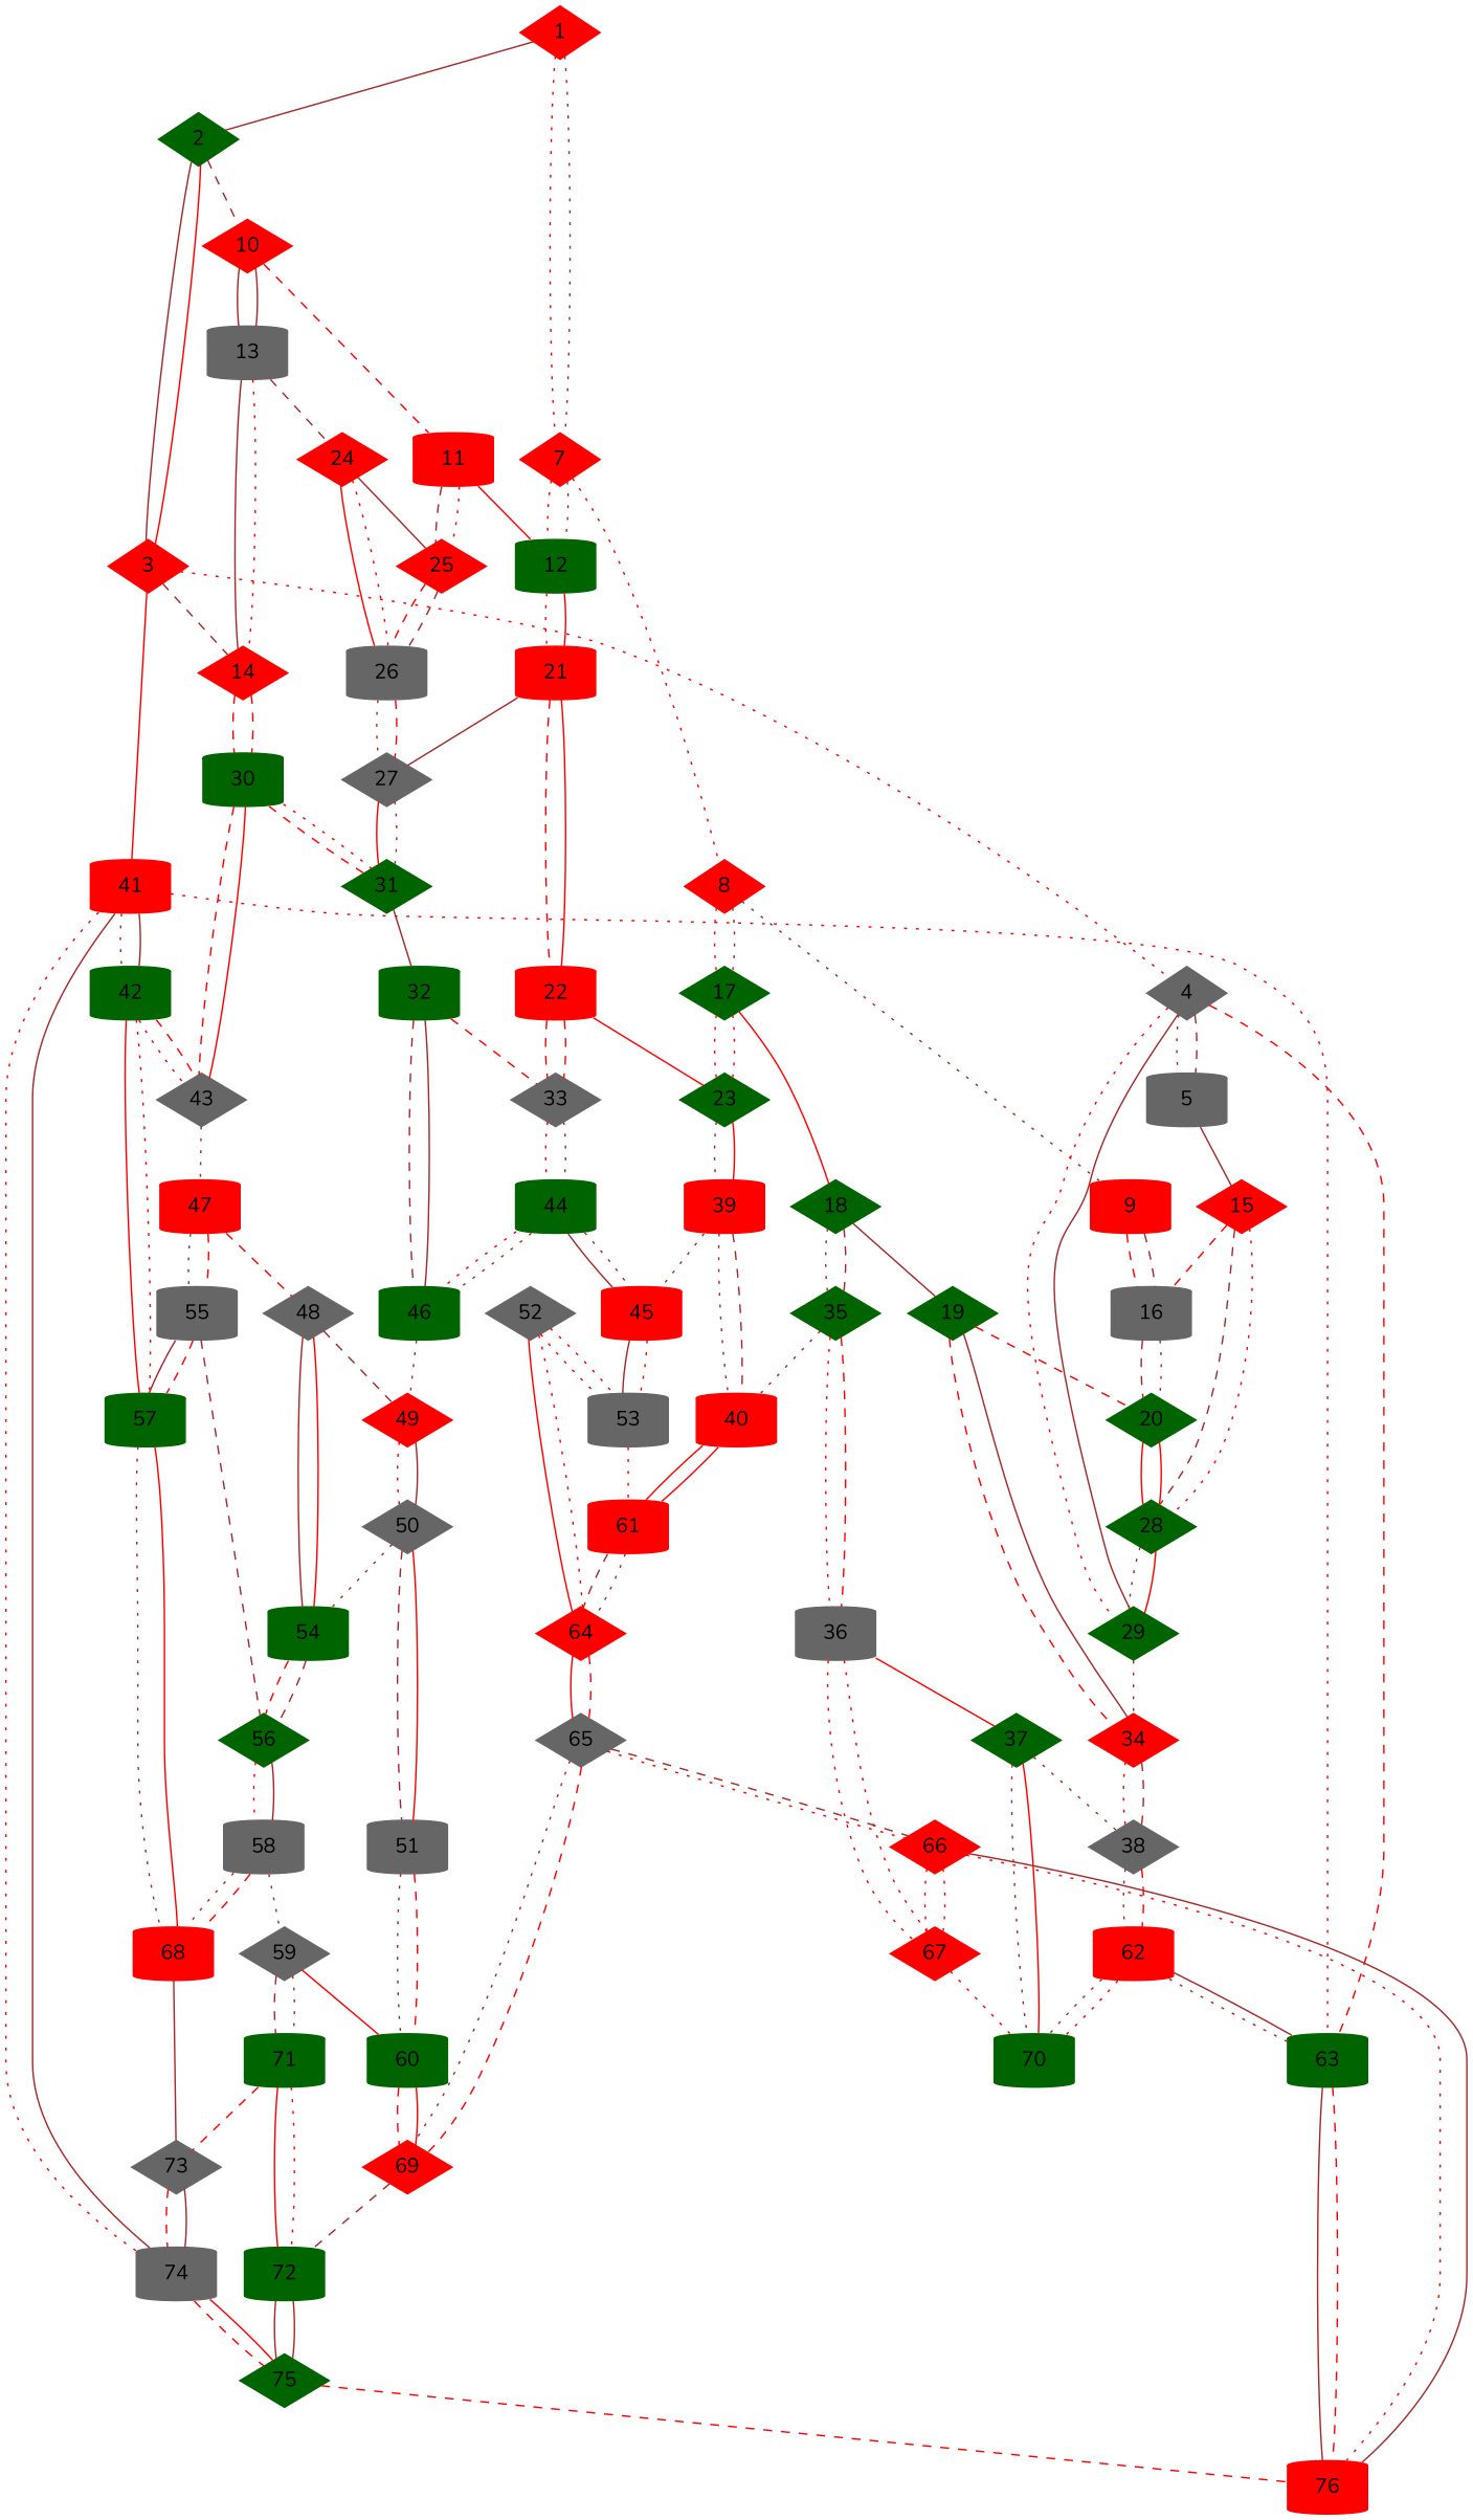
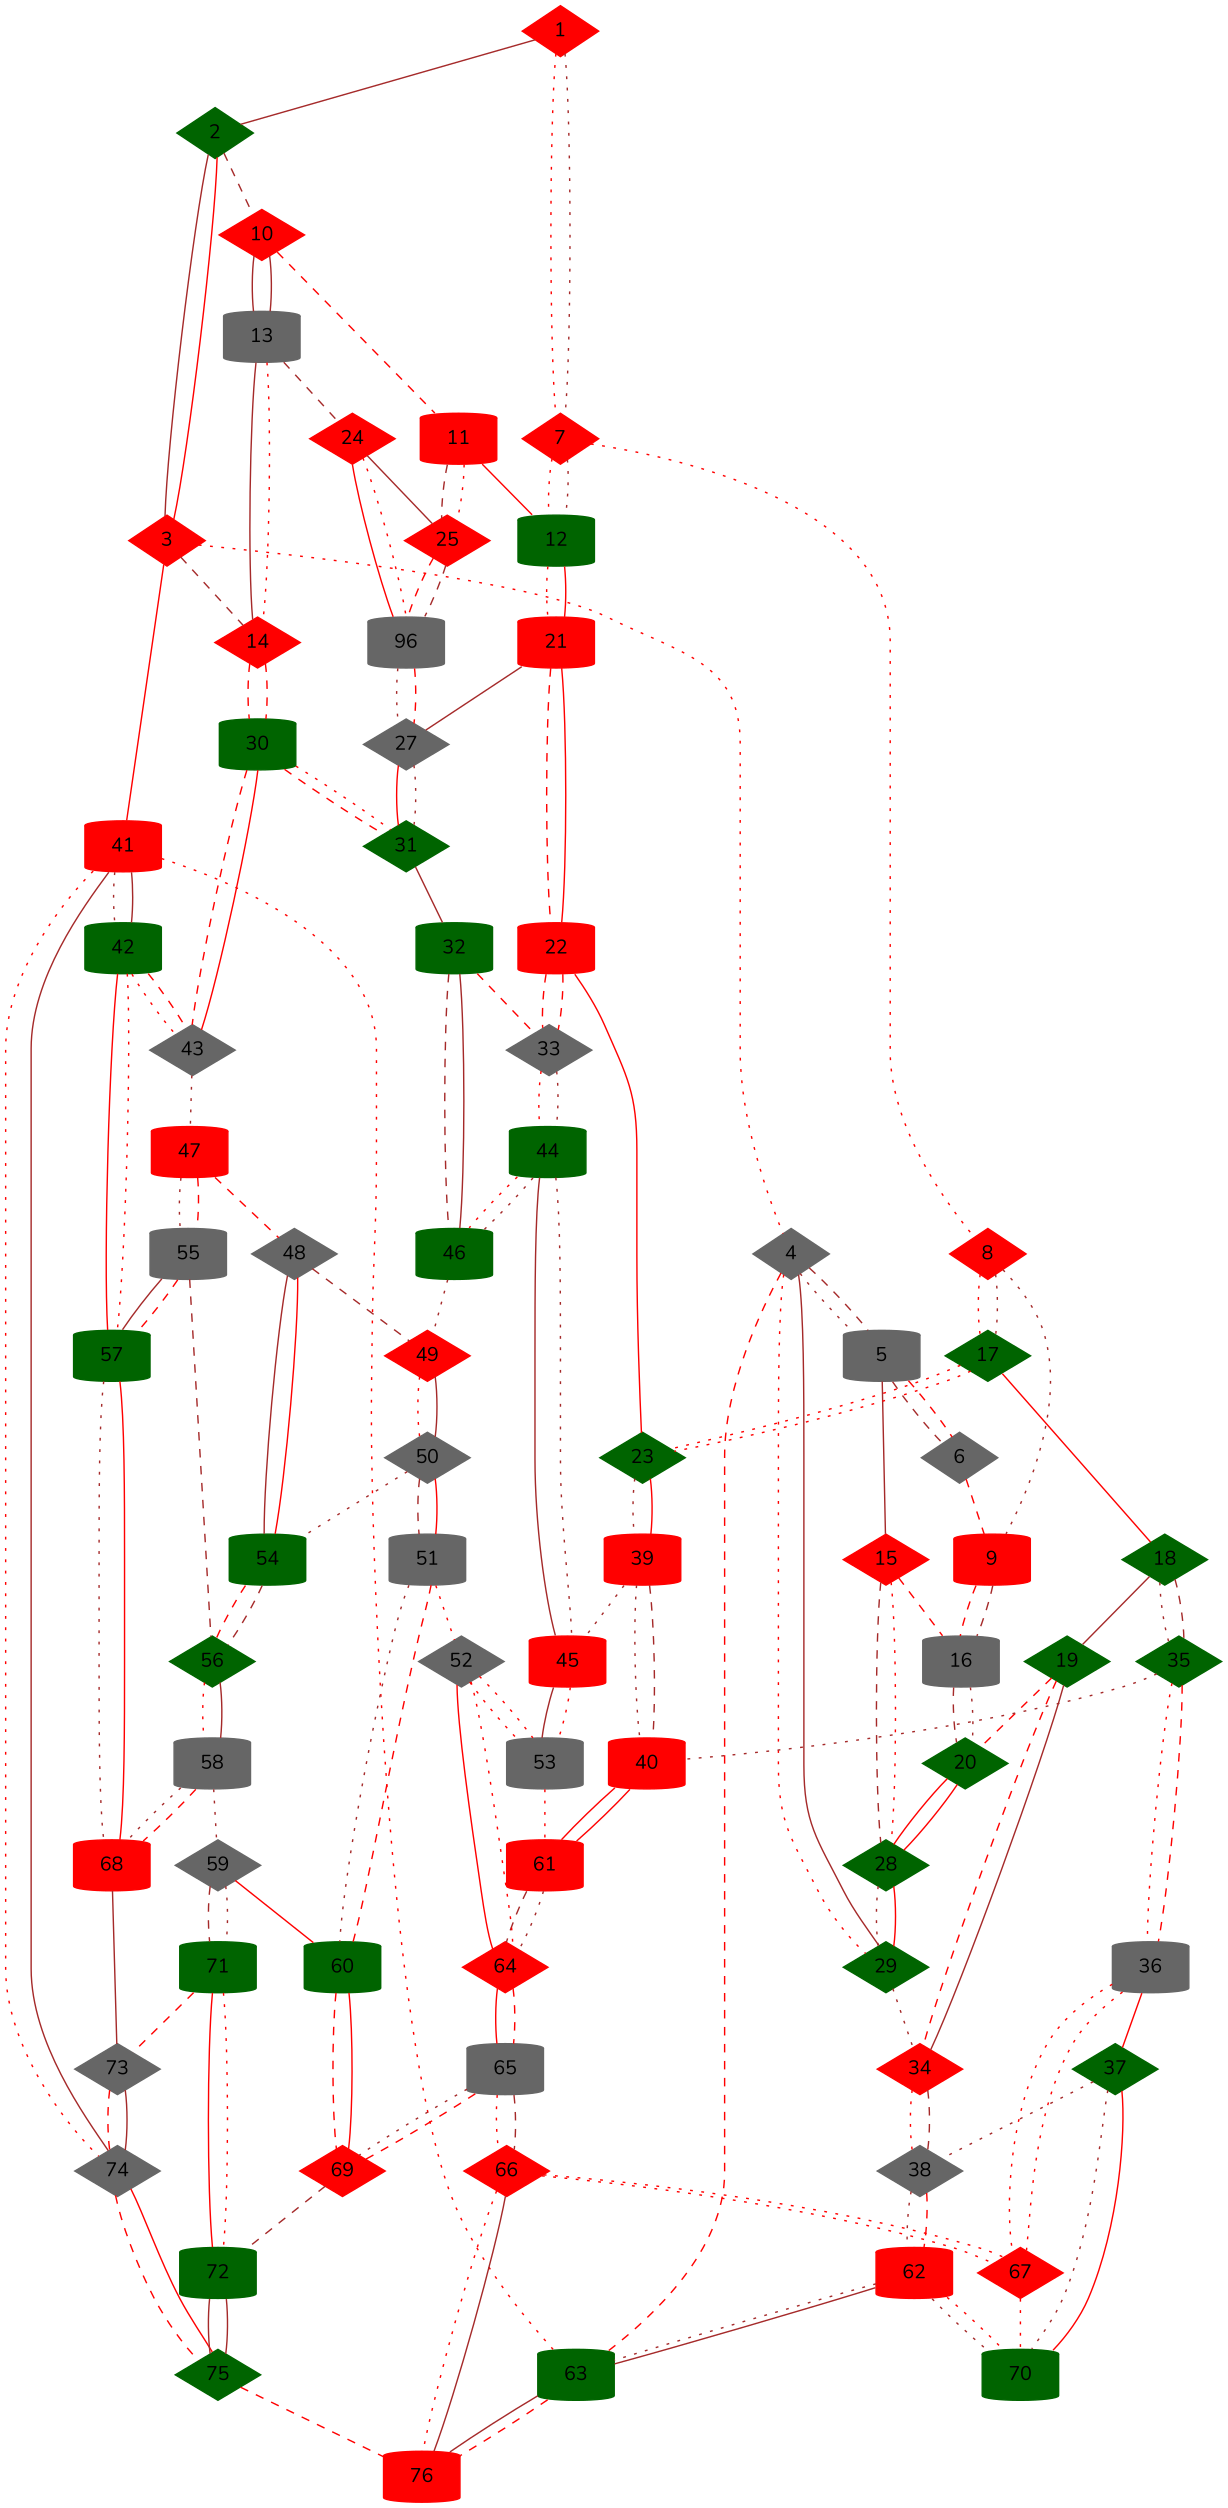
  graph {
    fontname=Nunito
    node [color=red fontname=Nunito shape=diamond style=filled]
    edge [color=red fontname=Nunito style=dotted]
    2 [color=darkgreen]
    1
    7
    3
    10
    8
    12 [color=darkgreen shape=cylinder]
    4 [color=gray40]
    14
    41 [shape=cylinder]
    11 [shape=cylinder]
    13 [color=gray40 shape=cylinder]
    5 [color=gray40 shape=cylinder]
    29 [color=darkgreen]
    63 [color=darkgreen shape=cylinder]
    30 [color=darkgreen shape=cylinder]
    42 [color=darkgreen shape=cylinder]
-   74 [color=gray40 shape=cylinder]
+   74 [color=gray40]
+   6 [color=gray40]
    15
    34
    76 [shape=cylinder]
    9 [shape=cylinder]
    16 [color=gray40 shape=cylinder]
    28 [color=darkgreen]
    17 [color=darkgreen]
    21 [shape=cylinder]
    18 [color=darkgreen]
    23 [color=darkgreen]
    20 [color=darkgreen]
    25
    24
-   26 [color=gray40 shape=cylinder]
+   26 [color=gray40 shape=cylinder label=96]
    22 [shape=cylinder]
    27 [color=gray40]
    31 [color=darkgreen]
    43 [color=gray40]
    19 [color=darkgreen]
    35 [color=darkgreen]
    39 [shape=cylinder]
    36 [color=gray40 shape=cylinder]
    40 [shape=cylinder]
    38 [color=gray40]
    33 [color=gray40]
    44 [color=darkgreen shape=cylinder]
    45 [shape=cylinder]
    32 [color=darkgreen shape=cylinder]
    47 [shape=cylinder]
    46 [color=darkgreen shape=cylinder]
    49
    62 [shape=cylinder]
    37 [color=darkgreen]
    67
    61 [shape=cylinder]
    70 [color=darkgreen shape=cylinder]
    53 [color=gray40 shape=cylinder]
    64
    57 [color=darkgreen shape=cylinder]
    75 [color=darkgreen]
    68 [shape=cylinder]
    48 [color=gray40]
    55 [color=gray40 shape=cylinder]
    50 [color=gray40]
    54 [color=darkgreen shape=cylinder]
    56 [color=darkgreen]
    51 [color=gray40 shape=cylinder]
    52 [color=gray40]
    60 [color=darkgreen shape=cylinder]
    69
-   65 [color=gray40]
+   65 [color=gray40 shape=cylinder]
    58 [color=gray40 shape=cylinder]
    59 [color=gray40]
    73 [color=gray40]
    71 [color=darkgreen shape=cylinder]
    72 [color=darkgreen shape=cylinder]
    66
    2 -- 3 [color=brown style=solid]
    2 -- 3 [style=solid]
    2 -- 10 [color=brown style=dashed]
    1 -- 2 [color=brown style=solid]
    1 -- 7
    1 -- 7 [color=brown]
    7 -- 8
    7 -- 12
    7 -- 12 [color=brown]
    3 -- 4
    3 -- 14 [color=brown style=dashed]
    3 -- 41 [style=solid]
    10 -- 11 [style=dashed]
    10 -- 13 [color=brown style=solid]
    10 -- 13 [color=brown style=solid]
    8 -- 9 [color=brown]
    8 -- 17
    8 -- 17 [color=brown]
    12 -- 21
    12 -- 21 [style=solid]
    4 -- 5 [color=brown]
    4 -- 5 [color=brown style=dashed]
    4 -- 29
    4 -- 29 [color=brown style=solid]
    4 -- 63 [style=dashed]
    14 -- 30 [style=dashed]
    14 -- 30 [style=dashed]
    41 -- 63
    41 -- 42 [color=brown]
    41 -- 42 [color=brown style=solid]
    41 -- 74
    41 -- 74 [color=brown style=solid]
    11 -- 12 [style=solid]
    11 -- 25 [color=brown style=dashed]
    11 -- 25
    13 -- 14 [color=brown style=solid]
    13 -- 14
    13 -- 24 [color=brown style=dashed]
+   5 -- 6 [color=brown style=dashed]
+   5 -- 6 [style=dashed]
    5 -- 15 [color=brown style=solid]
    29 -- 34 [color=brown]
    63 -- 76 [color=brown style=solid]
    63 -- 76 [style=dashed]
    30 -- 31 [style=dashed]
    30 -- 31
    30 -- 43 [style=dashed]
    30 -- 43 [style=solid]
    42 -- 43
    42 -- 43 [style=dashed]
    42 -- 57 [style=solid]
    42 -- 57
    74 -- 75 [style=dashed]
    74 -- 75 [style=solid]
+   6 -- 9 [style=dashed]
    15 -- 16 [style=dashed]
    15 -- 28 [color=brown style=dashed]
    15 -- 28
    34 -- 38
    34 -- 38 [color=brown style=dashed]
    9 -- 16 [style=dashed]
    9 -- 16 [color=brown style=dashed]
    16 -- 20 [color=brown style=dashed]
    16 -- 20 [color=brown]
    28 -- 29 [color=brown]
    28 -- 29 [style=solid]
    17 -- 18 [style=solid]
    17 -- 23
    17 -- 23
    21 -- 22 [style=dashed]
    21 -- 22 [style=solid]
    21 -- 27 [color=brown style=solid]
    18 -- 19 [color=brown style=solid]
    18 -- 35 [color=brown]
    18 -- 35 [color=brown style=dashed]
    23 -- 39 [color=brown]
    23 -- 39 [style=solid]
    20 -- 28 [style=solid]
    20 -- 28 [style=solid]
    25 -- 26 [style=dashed]
    25 -- 26 [color=brown style=dashed]
    24 -- 25 [color=brown style=solid]
    24 -- 26 [style=solid]
    24 -- 26
    26 -- 27 [color=brown]
    26 -- 27 [style=dashed]
    22 -- 23 [style=solid]
    22 -- 33 [style=dashed]
    22 -- 33 [style=dashed]
    27 -- 31 [style=solid]
    27 -- 31 [color=brown]
    31 -- 32 [color=brown style=solid]
    43 -- 47 [color=brown]
    19 -- 34 [style=dashed]
    19 -- 34 [color=brown style=solid]
    19 -- 20 [style=dashed]
    35 -- 36
    35 -- 36 [style=dashed]
    35 -- 40 [color=brown]
    39 -- 40 [color=brown]
    39 -- 40 [color=brown style=dashed]
    39 -- 45 [color=brown]
    36 -- 37 [style=solid]
    36 -- 67
    36 -- 67
    40 -- 61 [style=solid]
    40 -- 61 [style=solid]
    38 -- 62 [color=brown]
    38 -- 62 [style=dashed]
    33 -- 44
    33 -- 44 [color=brown]
    44 -- 45 [color=brown style=solid]
    44 -- 45 [color=brown]
    44 -- 46
    44 -- 46 [color=brown]
    45 -- 53 [color=brown style=solid]
    45 -- 53
    32 -- 33 [style=dashed]
    32 -- 46 [color=brown style=dashed]
    32 -- 46 [color=brown style=solid]
    47 -- 48 [style=dashed]
    47 -- 55 [color=brown]
    47 -- 55 [style=dashed]
    46 -- 49 [color=brown]
    49 -- 50
    49 -- 50 [color=brown style=solid]
    62 -- 63 [color=brown]
    62 -- 63 [color=brown style=solid]
    62 -- 70 [color=brown]
    62 -- 70
    37 -- 38 [color=brown]
    37 -- 70 [color=brown]
    37 -- 70 [style=solid]
    67 -- 70
    61 -- 64 [color=brown style=dashed]
    61 -- 64 [color=brown]
    53 -- 61
    64 -- 65 [style=solid]
    64 -- 65 [style=dashed]
    57 -- 68 [color=brown]
    57 -- 68 [style=solid]
    75 -- 76 [style=dashed]
    68 -- 73 [color=brown style=solid]
    48 -- 49 [color=brown style=dashed]
    48 -- 54 [color=brown style=solid]
    48 -- 54 [style=solid]
    55 -- 57 [color=brown style=solid]
    55 -- 57 [style=dashed]
    55 -- 56 [color=brown style=dashed]
    50 -- 54 [color=brown]
    50 -- 51 [color=brown style=dashed]
    50 -- 51 [style=solid]
    54 -- 56 [style=dashed]
    54 -- 56 [color=brown style=dashed]
    56 -- 58
    56 -- 58 [color=brown style=solid]
+   51 -- 52
    51 -- 60 [color=brown]
    51 -- 60 [style=dashed]
    52 -- 53
    52 -- 53
    52 -- 64 [style=solid]
    52 -- 64
    60 -- 69 [style=dashed]
    60 -- 69 [style=solid]
    69 -- 72 [color=brown style=dashed]
    65 -- 69 [color=brown]
    65 -- 69 [style=dashed]
    65 -- 66
    65 -- 66 [color=brown style=dashed]
    58 -- 68 [color=brown]
    58 -- 68 [style=dashed]
    58 -- 59 [color=brown]
    59 -- 60 [style=solid]
    59 -- 71 [color=brown style=dashed]
    59 -- 71 [color=brown]
    73 -- 74 [style=dashed]
    73 -- 74 [color=brown style=solid]
    71 -- 73 [style=dashed]
    71 -- 72 [style=solid]
    71 -- 72
    72 -- 75 [color=brown style=solid]
    72 -- 75 [color=brown style=solid]
    66 -- 76
    66 -- 76 [color=brown style=solid]
    66 -- 67
    66 -- 67
  }
